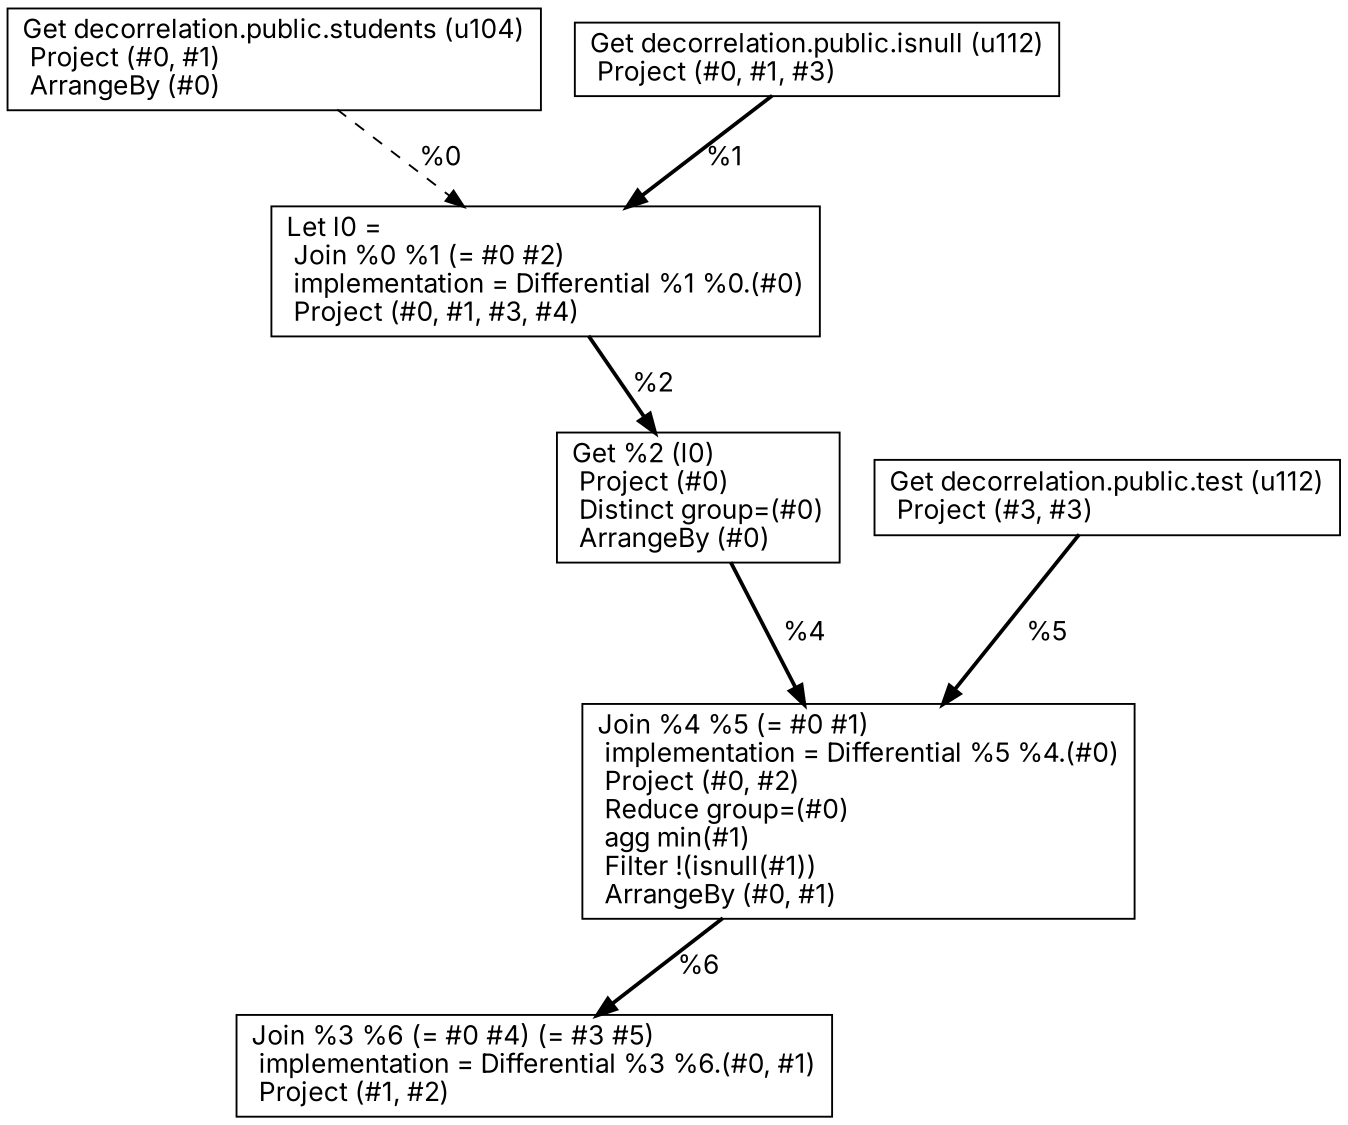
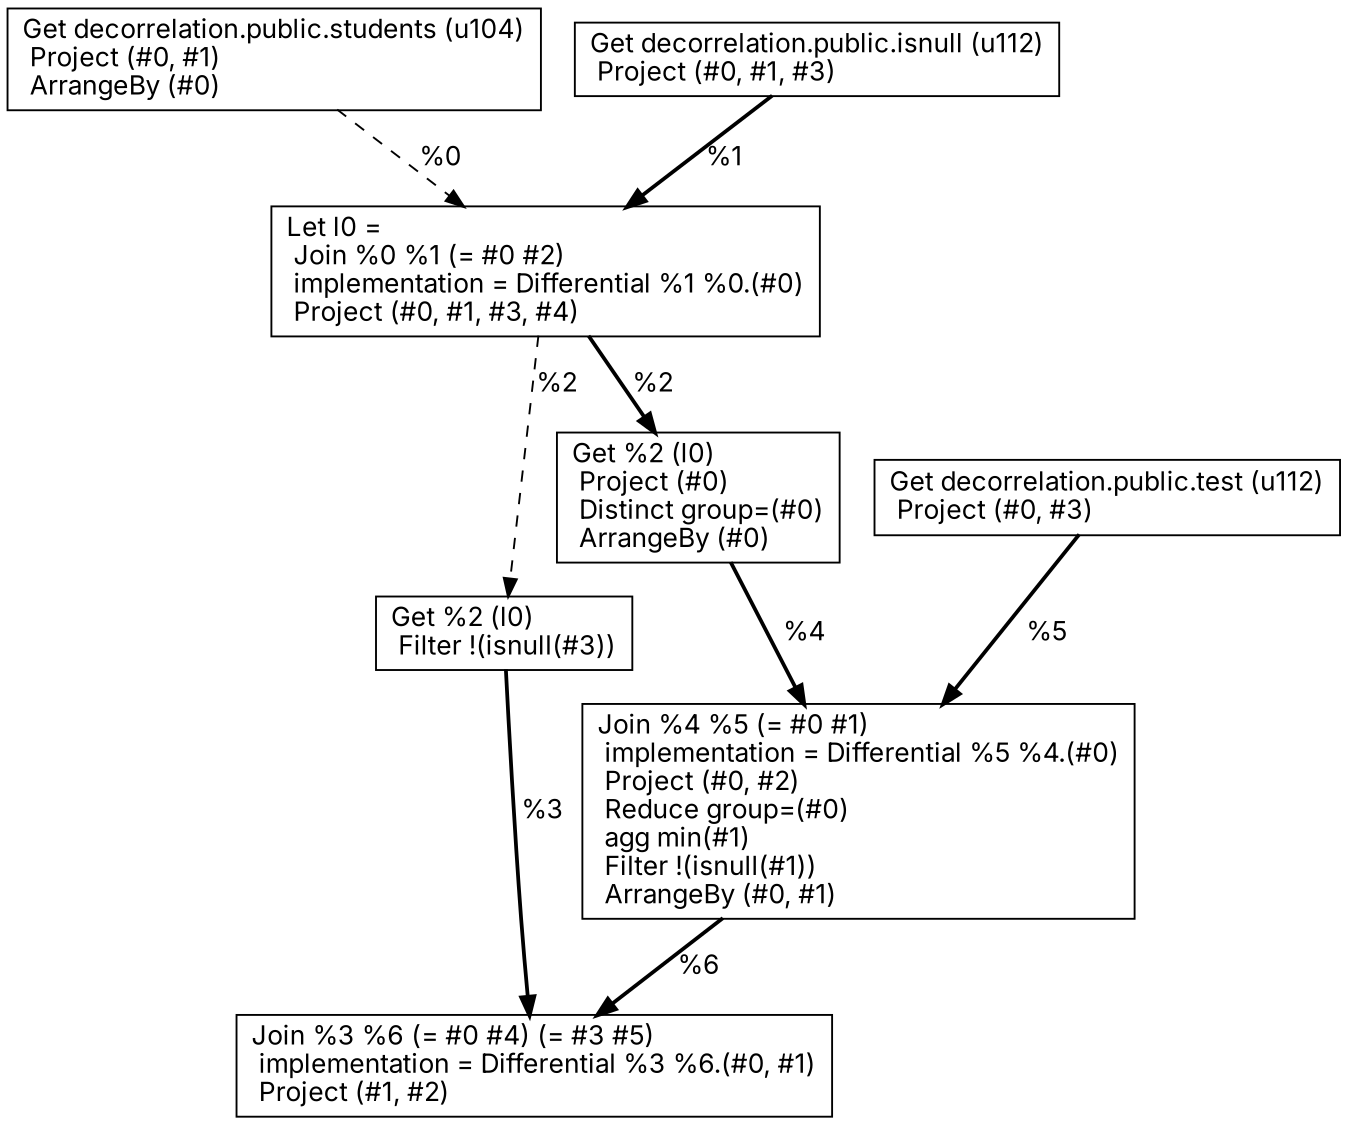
  digraph {
    fontname=Inter
    node [fontname=Inter shape=record]
    edge [fontname=Inter style=bold]
    n1 [label=" Get decorrelation.public.students (u104)\l Project (#0, #1)\l ArrangeBy (#0)\l"]
    n2 [label="Let l0 =\l Join %0 %1 (= #0 #2)\l  implementation = Differential %1 %0.(#0)\l Project (#0, #1, #3, #4)\l"]
+   n3 [label=" Get %2 (l0)\l Filter !(isnull(#3))\l"]
    n4 [label=" Get %2 (l0)\l Project (#0)\l Distinct group=(#0)\l ArrangeBy (#0)\l"]
    n5 [label=" Get decorrelation.public.isnull (u112)\l Project (#0, #1, #3)\l"]
    n6 [label=" Join %3 %6 (= #0 #4) (= #3 #5)\l  implementation = Differential %3 %6.(#0, #1)\l Project (#1, #2)\l"]
    n7 [label=" Join %4 %5 (= #0 #1)\l  implementation = Differential %5 %4.(#0)\l Project (#0, #2)\l Reduce group=(#0)\l  agg min(#1)\l Filter !(isnull(#1))\l ArrangeBy (#0, #1)\l"]
-   n8 [label=" Get decorrelation.public.test (u112)\l Project (#3, #3)\l"]
+   n8 [label=" Get decorrelation.public.test (u112)\l Project (#0, #3)\l"]
    n1 -> n2 [label="%0\l" style=dashed]
+   n2 -> n3 [label="%2\l" style=dashed]
    n2 -> n4 [label="%2\l"]
+   n3 -> n6 [label="%3\l"]
    n4 -> n7 [label="%4\l"]
    n5 -> n2 [label="%1\l"]
    n7 -> n6 [label="%6\l"]
    n8 -> n7 [label="%5\l"]
  }
